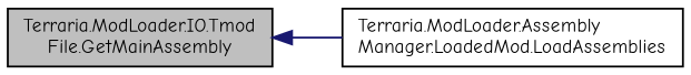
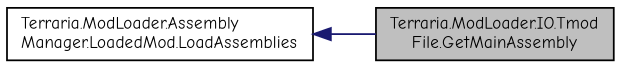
  digraph {
    rankdir=LR
    fontname="Comic Neue"
    node [color=black fontname="Comic Neue" fontsize=10 shape=record style=filled]
    n1 [fillcolor=grey75 fontcolor=black height=0.2 label="Terraria.ModLoader.IO.Tmod\lFile.GetMainAssembly" width=0.4]
    n2 [fillcolor=white height=0.2 label="Terraria.ModLoader.Assembly\lManager.LoadedMod.LoadAssemblies" width=0.4]
-   n1 -> n2 [color=midnightblue dir=back fontname="Comic Neue" fontsize=10 labelfontname=Helvetica labelfontsize=10 style=solid]
+   n2 -> n1 [color=midnightblue dir=back fontname="Comic Neue" fontsize=10 labelfontname=Helvetica labelfontsize=10 style=solid]
  }
